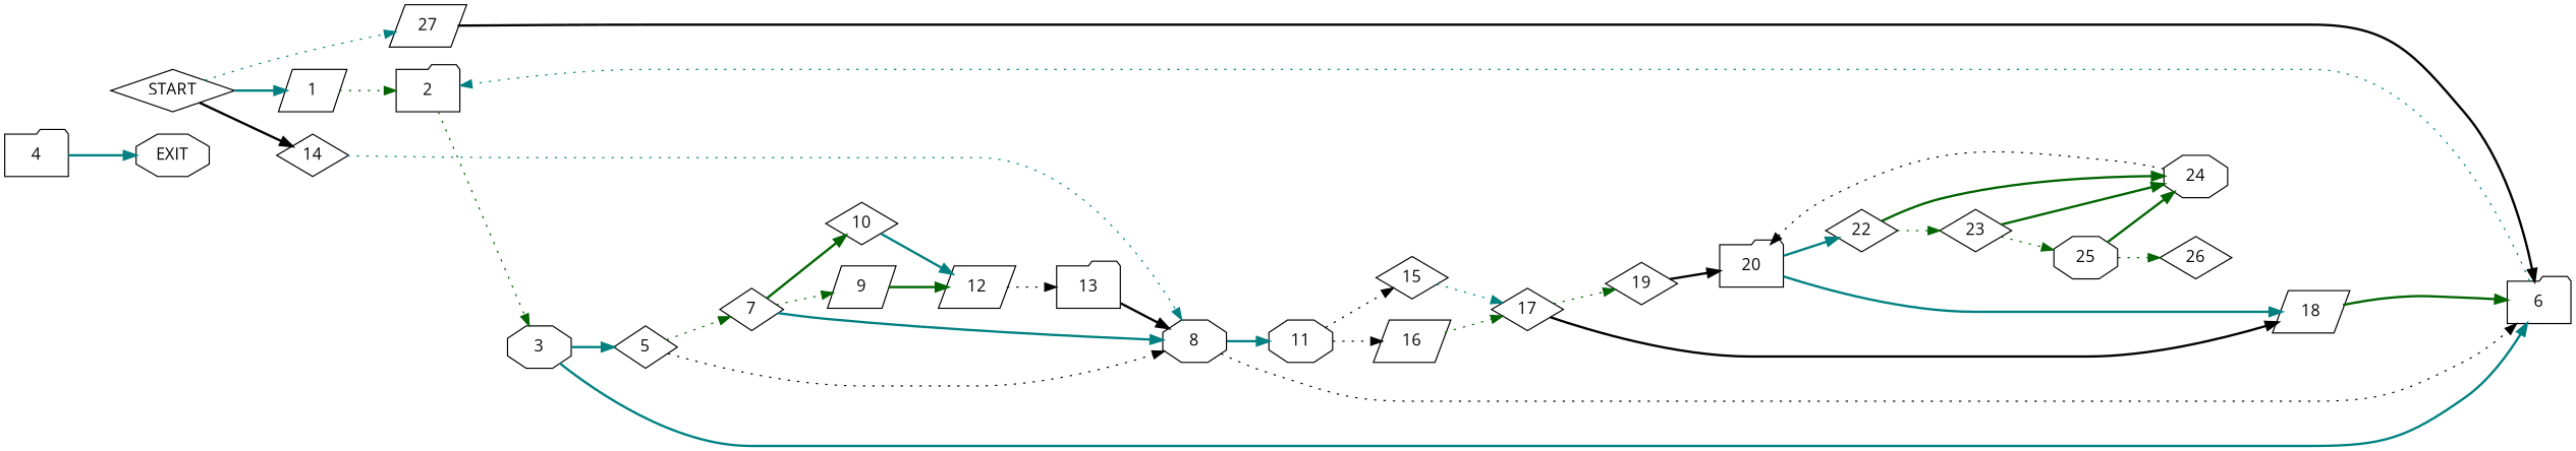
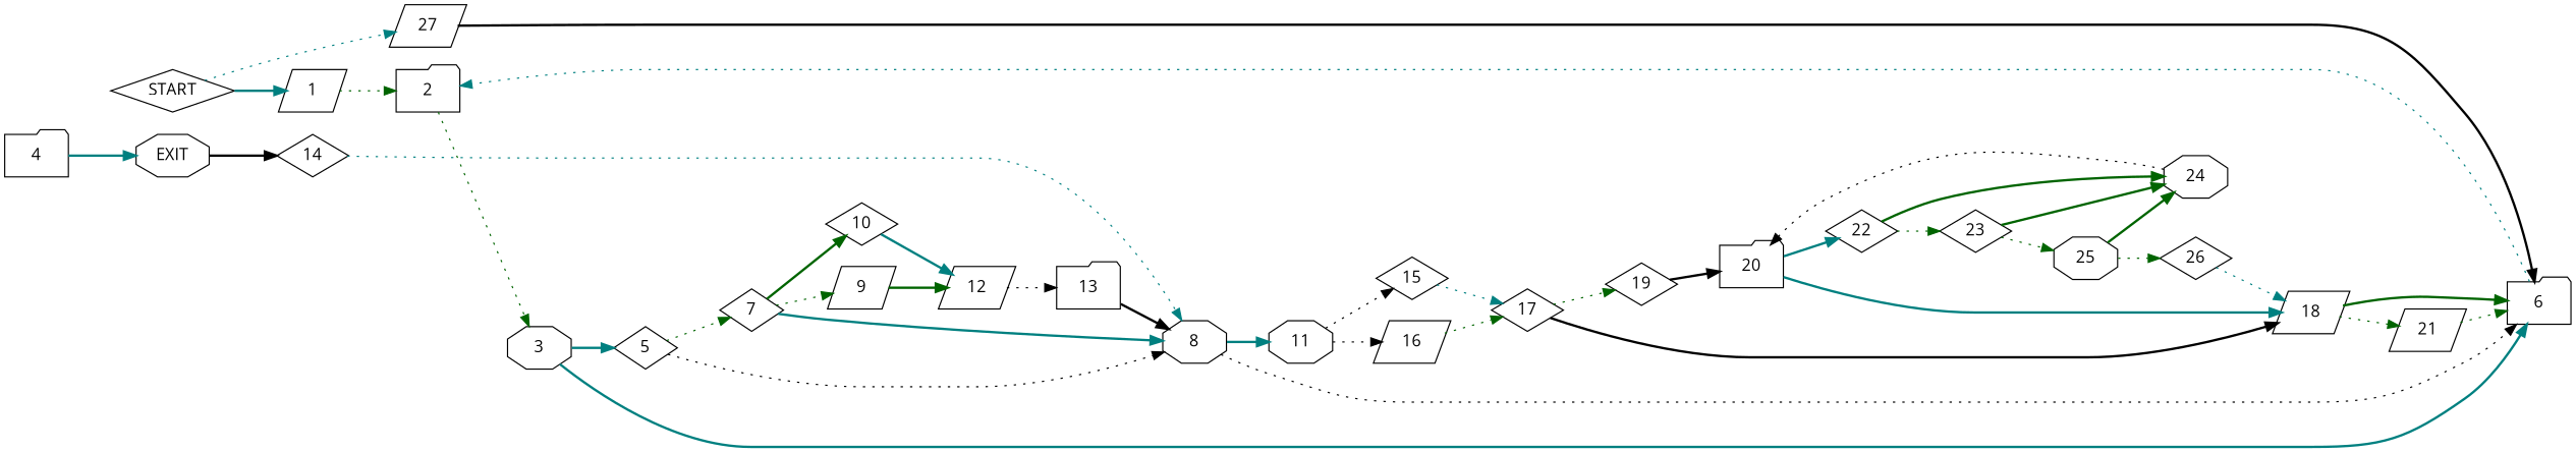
  digraph {
    fontname="Open Sans"
    rankdir=LR
    node [fontname="Open Sans" shape=diamond]
    edge [color=darkgreen fontname="Open Sans" style=dotted]
    n1 [label=START]
    1 [shape=parallelogram]
    14
    27 [shape=parallelogram]
    2 [shape=folder]
    8 [shape=octagon]
    6 [shape=folder]
    n8 [label=EXIT shape=octagon]
    3 [shape=octagon]
    5
    4 [shape=folder]
    7
    9 [shape=parallelogram]
    10
    11 [shape=octagon]
    12 [shape=parallelogram]
    15
    16 [shape=parallelogram]
    13 [shape=folder]
    17
    18 [shape=parallelogram]
    19
+   21 [shape=parallelogram]
    20 [shape=folder]
    22
    23
    24 [shape=octagon]
    25 [shape=octagon]
    26
    n1 -> 1 [color=teal style=bold]
-   n1 -> 14 [color=black style=bold]
+   n8 -> 14 [color=black style=bold]
    n1 -> 27 [color=teal]
    1 -> 2
    14 -> 8 [color=teal]
    27 -> 6 [color=black style=bold]
    2 -> 3
    8 -> 6 [color=black]
    8 -> 11 [color=teal style=bold]
    6 -> 2 [color=teal]
    3 -> 6 [color=teal style=bold]
    3 -> 5 [color=teal style=bold]
    5 -> 8 [color=black]
    5 -> 7
    4 -> n8 [color=teal style=bold]
    7 -> 8 [color=teal style=bold]
    7 -> 9
    7 -> 10 [style=bold]
    9 -> 12 [style=bold]
    10 -> 12 [color=teal style=bold]
    11 -> 15 [color=black]
    11 -> 16 [color=black]
    12 -> 13 [color=black]
    15 -> 17 [color=teal]
    16 -> 17
    13 -> 8 [color=black style=bold]
    17 -> 18 [color=black style=bold]
    17 -> 19
    18 -> 6 [style=bold]
+   18 -> 21
    19 -> 20 [color=black style=bold]
+   21 -> 6
    20 -> 18 [color=teal style=bold]
    20 -> 22 [color=teal style=bold]
    22 -> 23
    22 -> 24 [style=bold]
    23 -> 24 [style=bold]
    23 -> 25
    24 -> 20 [color=black]
    25 -> 24 [style=bold]
    25 -> 26
+   26 -> 18 [color=teal]
  }
